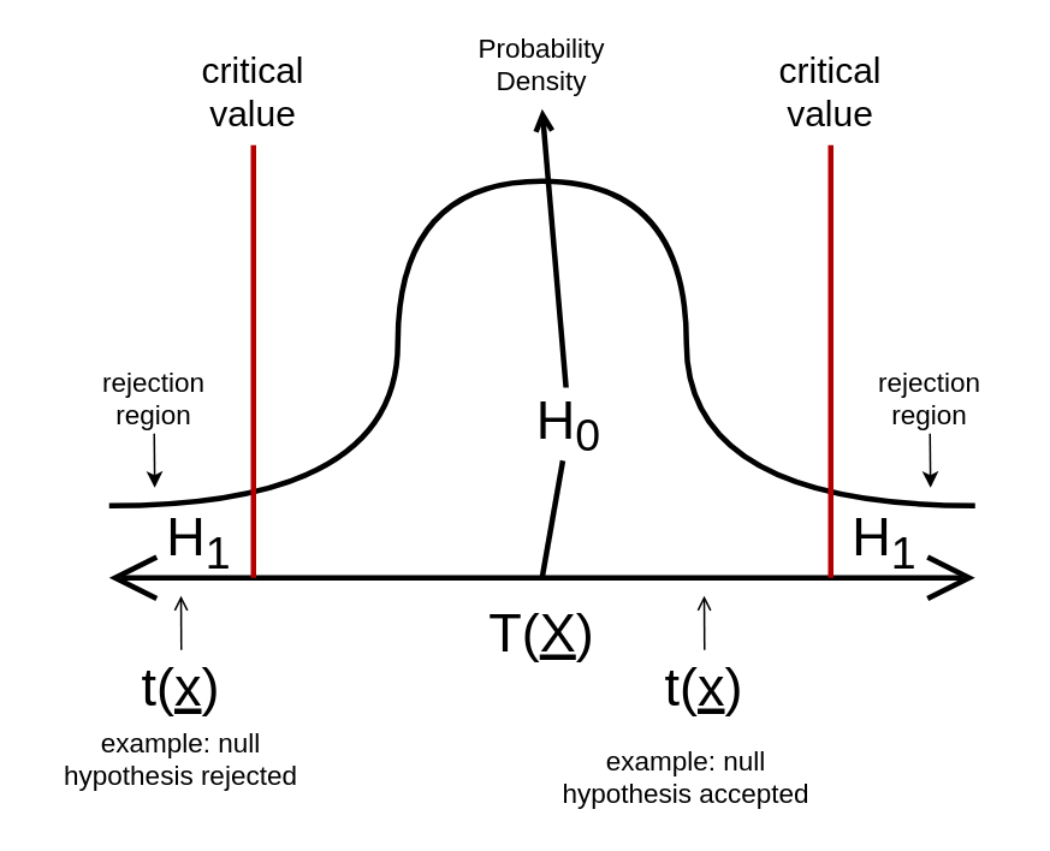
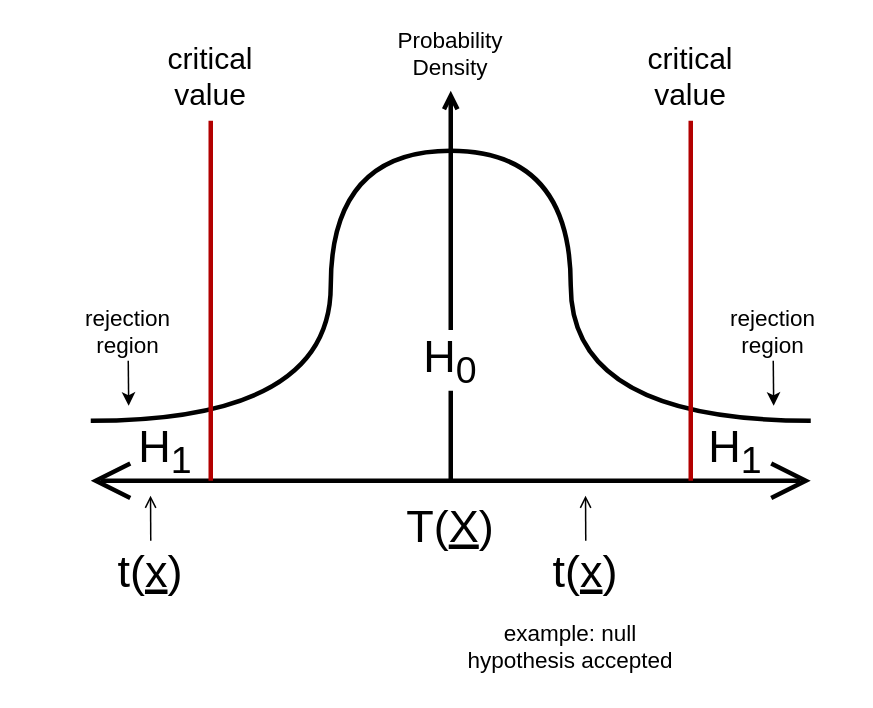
  <mxCell id="0" />
  <mxCell id="1" parent="0" />
  <mxCell id="2" value="" style="endArrow=open;html=1;strokeWidth=3;endFill=0;startArrow=open;startFill=0;endSize=20;startSize=20;" edge="1" parent="1"><mxGeometry width="50" height="50" relative="1" as="geometry"><mxPoint x="60" y="320" as="sourcePoint" /><mxPoint x="540" y="320" as="targetPoint" /></mxGeometry></mxCell>
  <mxCell id="3" value="" style="endArrow=open;html=1;strokeWidth=3;endFill=0;startArrow=none;" edge="1" parent="1" source="16"><mxGeometry width="50" height="50" relative="1" as="geometry"><mxPoint x="300" y="320" as="sourcePoint" /><mxPoint x="300" y="60" as="targetPoint" /></mxGeometry></mxCell>
  <mxCell id="4" value="" style="endArrow=none;html=1;fontSize=29;strokeWidth=3;edgeStyle=orthogonalEdgeStyle;curved=1;" edge="1" parent="1"><mxGeometry width="50" height="50" relative="1" as="geometry"><mxPoint x="60" y="280" as="sourcePoint" /><mxPoint x="540" y="280" as="targetPoint" /><Array as="points"><mxPoint x="220" y="280" /><mxPoint x="220" y="100" /><mxPoint x="380" y="100" /><mxPoint x="380" y="280" /></Array></mxGeometry></mxCell>
  <mxCell id="5" value="" style="endArrow=none;html=1;fontSize=29;startSize=20;endSize=20;strokeWidth=3;curved=1;fillColor=#e51400;strokeColor=#B20000;" edge="1" parent="1"><mxGeometry width="50" height="50" relative="1" as="geometry"><mxPoint x="140" y="320" as="sourcePoint" /><mxPoint x="140" y="80" as="targetPoint" /></mxGeometry></mxCell>
  <mxCell id="6" value="" style="endArrow=none;html=1;fontSize=29;startSize=20;endSize=20;strokeWidth=3;curved=1;fillColor=#e51400;strokeColor=#B20000;" edge="1" parent="1"><mxGeometry width="50" height="50" relative="1" as="geometry"><mxPoint x="460" y="320" as="sourcePoint" /><mxPoint x="460" y="80" as="targetPoint" /></mxGeometry></mxCell>
  <mxCell id="7" value="H&lt;sub&gt;1&lt;/sub&gt;" style="text;html=1;strokeColor=none;fillColor=none;align=center;verticalAlign=middle;whiteSpace=wrap;rounded=0;fontSize=30;" vertex="1" parent="1"><mxGeometry x="80" y="280" width="60" height="40" as="geometry" /></mxCell>
  <mxCell id="8" value="H&lt;sub&gt;1&lt;/sub&gt;" style="text;html=1;strokeColor=none;fillColor=none;align=center;verticalAlign=middle;whiteSpace=wrap;rounded=0;fontSize=30;" vertex="1" parent="1"><mxGeometry x="460" y="280" width="60" height="40" as="geometry" /></mxCell>
  <mxCell id="9" style="edgeStyle=none;html=1;exitX=0.5;exitY=1;exitDx=0;exitDy=0;fontSize=15;" edge="1" parent="1" source="10"><mxGeometry relative="1" as="geometry"><mxPoint x="85.286" y="270" as="targetPoint" /></mxGeometry></mxCell>
  <mxCell id="10" value="rejection region" style="text;html=1;strokeColor=none;fillColor=none;align=center;verticalAlign=middle;whiteSpace=wrap;rounded=0;labelBackgroundColor=none;fontSize=15;" vertex="1" parent="1"><mxGeometry x="40" y="200" width="90" height="40" as="geometry" /></mxCell>
  <mxCell id="11" style="edgeStyle=none;html=1;exitX=0.5;exitY=1;exitDx=0;exitDy=0;fontSize=15;" edge="1" parent="1" source="12"><mxGeometry relative="1" as="geometry"><mxPoint x="515.286" y="270" as="targetPoint" /></mxGeometry></mxCell>
  <mxCell id="12" value="rejection region" style="text;html=1;strokeColor=none;fillColor=none;align=center;verticalAlign=middle;whiteSpace=wrap;rounded=0;labelBackgroundColor=none;fontSize=15;" vertex="1" parent="1"><mxGeometry x="470" y="200" width="90" height="40" as="geometry" /></mxCell>
  <mxCell id="13" value="example: null hypothesis accepted" style="text;html=1;strokeColor=none;fillColor=none;align=center;verticalAlign=middle;whiteSpace=wrap;rounded=0;labelBackgroundColor=none;fontSize=15;" vertex="1" parent="1"><mxGeometry x="300" y="410" width="160" height="40" as="geometry" /></mxCell>
  <mxCell id="14" style="edgeStyle=none;html=1;exitX=0.5;exitY=0;exitDx=0;exitDy=0;fontSize=15;endArrow=open;endFill=0;" edge="1" parent="1" source="15"><mxGeometry relative="1" as="geometry"><mxPoint x="389.857" y="330" as="targetPoint" /></mxGeometry></mxCell>
  <mxCell id="15" value="t(&lt;u&gt;x&lt;/u&gt;)" style="text;html=1;strokeColor=none;fillColor=none;align=center;verticalAlign=middle;whiteSpace=wrap;rounded=0;fontSize=30;" vertex="1" parent="1"><mxGeometry x="360" y="360" width="60" height="40" as="geometry" /></mxCell>
- <mxCell id="16" value="H&lt;sub&gt;0&lt;/sub&gt;" style="text;html=1;strokeColor=none;fillColor=none;align=center;verticalAlign=middle;whiteSpace=wrap;rounded=0;fontSize=30;labelBackgroundColor=default;" vertex="1" parent="1"><mxGeometry x="285" y="215" width="60" height="40" as="geometry" /></mxCell>
+ <mxCell id="16" value="H&lt;sub&gt;0&lt;/sub&gt;" style="text;html=1;strokeColor=none;fillColor=none;align=center;verticalAlign=middle;whiteSpace=wrap;rounded=0;fontSize=30;labelBackgroundColor=default;" vertex="1" parent="1"><mxGeometry x="270" y="220" width="60" height="40" as="geometry" /></mxCell>
  <mxCell id="17" value="" style="endArrow=none;html=1;strokeWidth=3;endFill=0;" edge="1" parent="1" target="16"><mxGeometry width="50" height="50" relative="1" as="geometry"><mxPoint x="300" y="320" as="sourcePoint" /><mxPoint x="300" y="60" as="targetPoint" /></mxGeometry></mxCell>
  <mxCell id="18" value="Probability Density" style="text;html=1;strokeColor=none;fillColor=none;align=center;verticalAlign=middle;whiteSpace=wrap;rounded=0;labelBackgroundColor=none;fontSize=15;rotation=0;" vertex="1" parent="1"><mxGeometry x="270" y="20" width="60" height="30" as="geometry" /></mxCell>
  <mxCell id="19" value="T(&lt;u&gt;X&lt;/u&gt;)" style="text;html=1;strokeColor=none;fillColor=none;align=center;verticalAlign=middle;whiteSpace=wrap;rounded=0;fontSize=30;" vertex="1" parent="1"><mxGeometry x="270" y="330" width="60" height="40" as="geometry" /></mxCell>
  <mxCell id="20" style="edgeStyle=none;html=1;exitX=0.5;exitY=0;exitDx=0;exitDy=0;fontSize=15;endArrow=open;endFill=0;" edge="1" parent="1" source="21"><mxGeometry relative="1" as="geometry"><mxPoint x="99.857" y="330" as="targetPoint" /></mxGeometry></mxCell>
  <mxCell id="21" value="t(&lt;u&gt;x&lt;/u&gt;)" style="text;html=1;strokeColor=none;fillColor=none;align=center;verticalAlign=middle;whiteSpace=wrap;rounded=0;fontSize=30;" vertex="1" parent="1"><mxGeometry x="70" y="360" width="60" height="40" as="geometry" /></mxCell>
- <mxCell id="22" value="example: null hypothesis rejected" style="text;html=1;strokeColor=none;fillColor=none;align=center;verticalAlign=middle;whiteSpace=wrap;rounded=0;labelBackgroundColor=none;fontSize=15;" vertex="1" parent="1"><mxGeometry x="20" y="400" width="160" height="40" as="geometry" /></mxCell>
  <mxCell id="23" value="critical value" style="text;html=1;strokeColor=none;fillColor=none;align=center;verticalAlign=middle;whiteSpace=wrap;rounded=0;fontSize=20;" vertex="1" parent="1"><mxGeometry x="430" y="30" width="60" height="40" as="geometry" /></mxCell>
  <mxCell id="24" value="critical value" style="text;html=1;strokeColor=none;fillColor=none;align=center;verticalAlign=middle;whiteSpace=wrap;rounded=0;fontSize=20;" vertex="1" parent="1"><mxGeometry x="110" y="30" width="60" height="40" as="geometry" /></mxCell>
